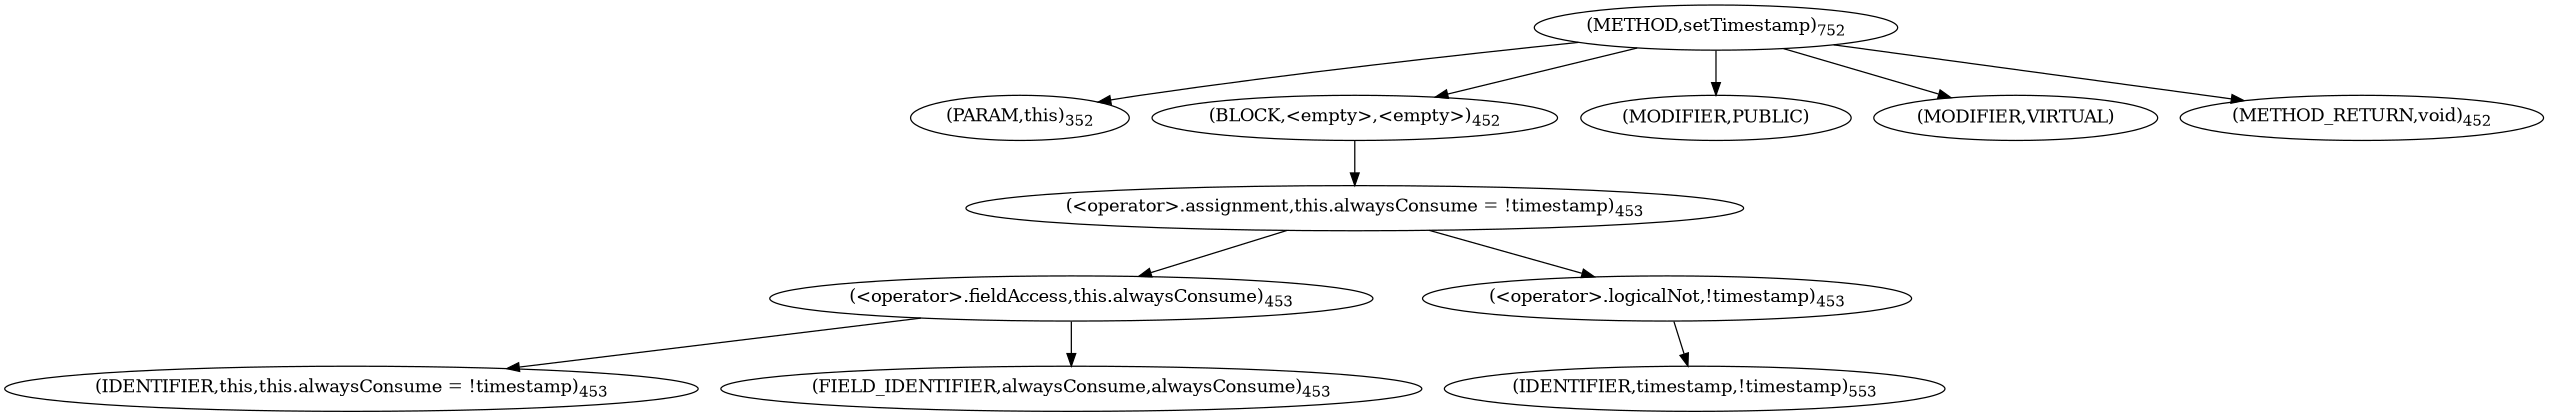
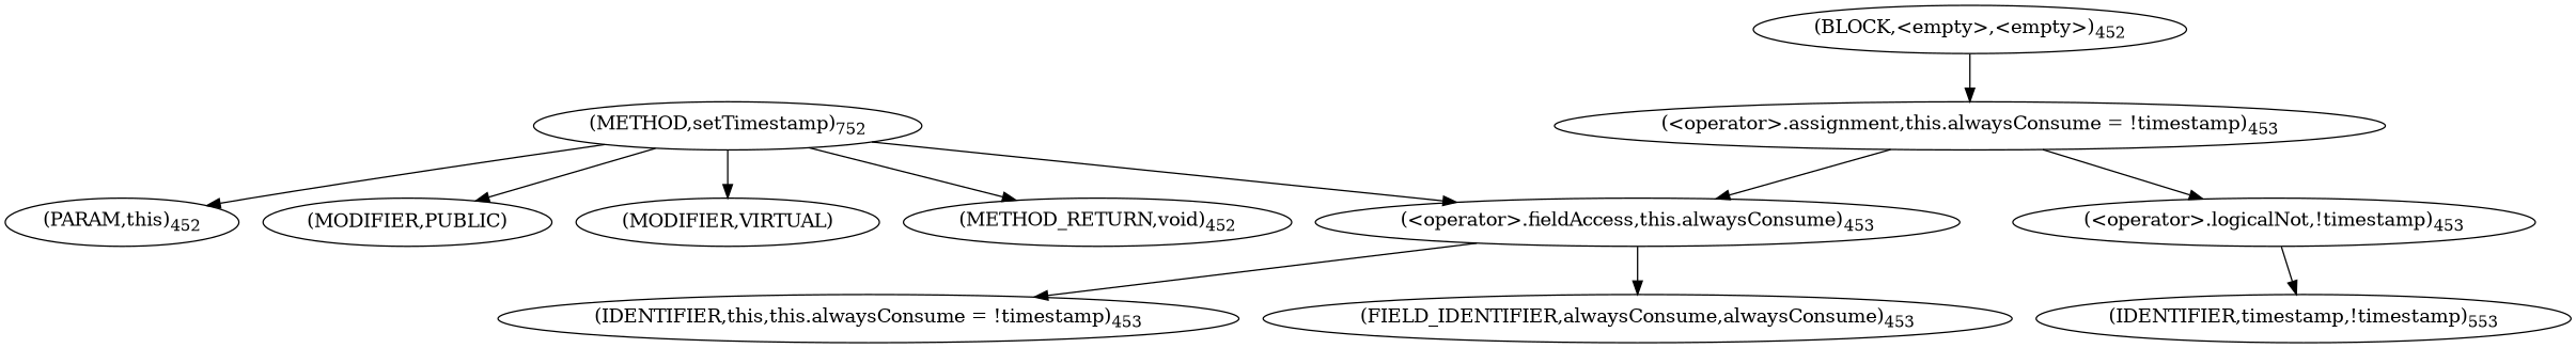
  digraph {
    n1 [label=<(METHOD,setTimestamp)<SUB>752</SUB>>]
-   n2 [label=<(PARAM,this)<SUB>352</SUB>>]
+   n2 [label=<(PARAM,this)<SUB>452</SUB>>]
    n3 [label=<(BLOCK,&lt;empty&gt;,&lt;empty&gt;)<SUB>452</SUB>>]
    n4 [label=<(MODIFIER,PUBLIC)>]
    n5 [label=<(MODIFIER,VIRTUAL)>]
    n6 [label=<(METHOD_RETURN,void)<SUB>452</SUB>>]
    n7 [label=<(&lt;operator&gt;.assignment,this.alwaysConsume = !timestamp)<SUB>453</SUB>>]
    n8 [label=<(&lt;operator&gt;.fieldAccess,this.alwaysConsume)<SUB>453</SUB>>]
    n9 [label=<(&lt;operator&gt;.logicalNot,!timestamp)<SUB>453</SUB>>]
    n10 [label=<(IDENTIFIER,this,this.alwaysConsume = !timestamp)<SUB>453</SUB>>]
    n11 [label=<(FIELD_IDENTIFIER,alwaysConsume,alwaysConsume)<SUB>453</SUB>>]
    n12 [label=<(IDENTIFIER,timestamp,!timestamp)<SUB>553</SUB>>]
    n1 -> n2
-   n1 -> n3
+   n1 -> n8
    n1 -> n4
    n1 -> n5
    n1 -> n6
    n3 -> n7
    n7 -> n8
    n7 -> n9
    n8 -> n10
    n8 -> n11
    n9 -> n12
  }
